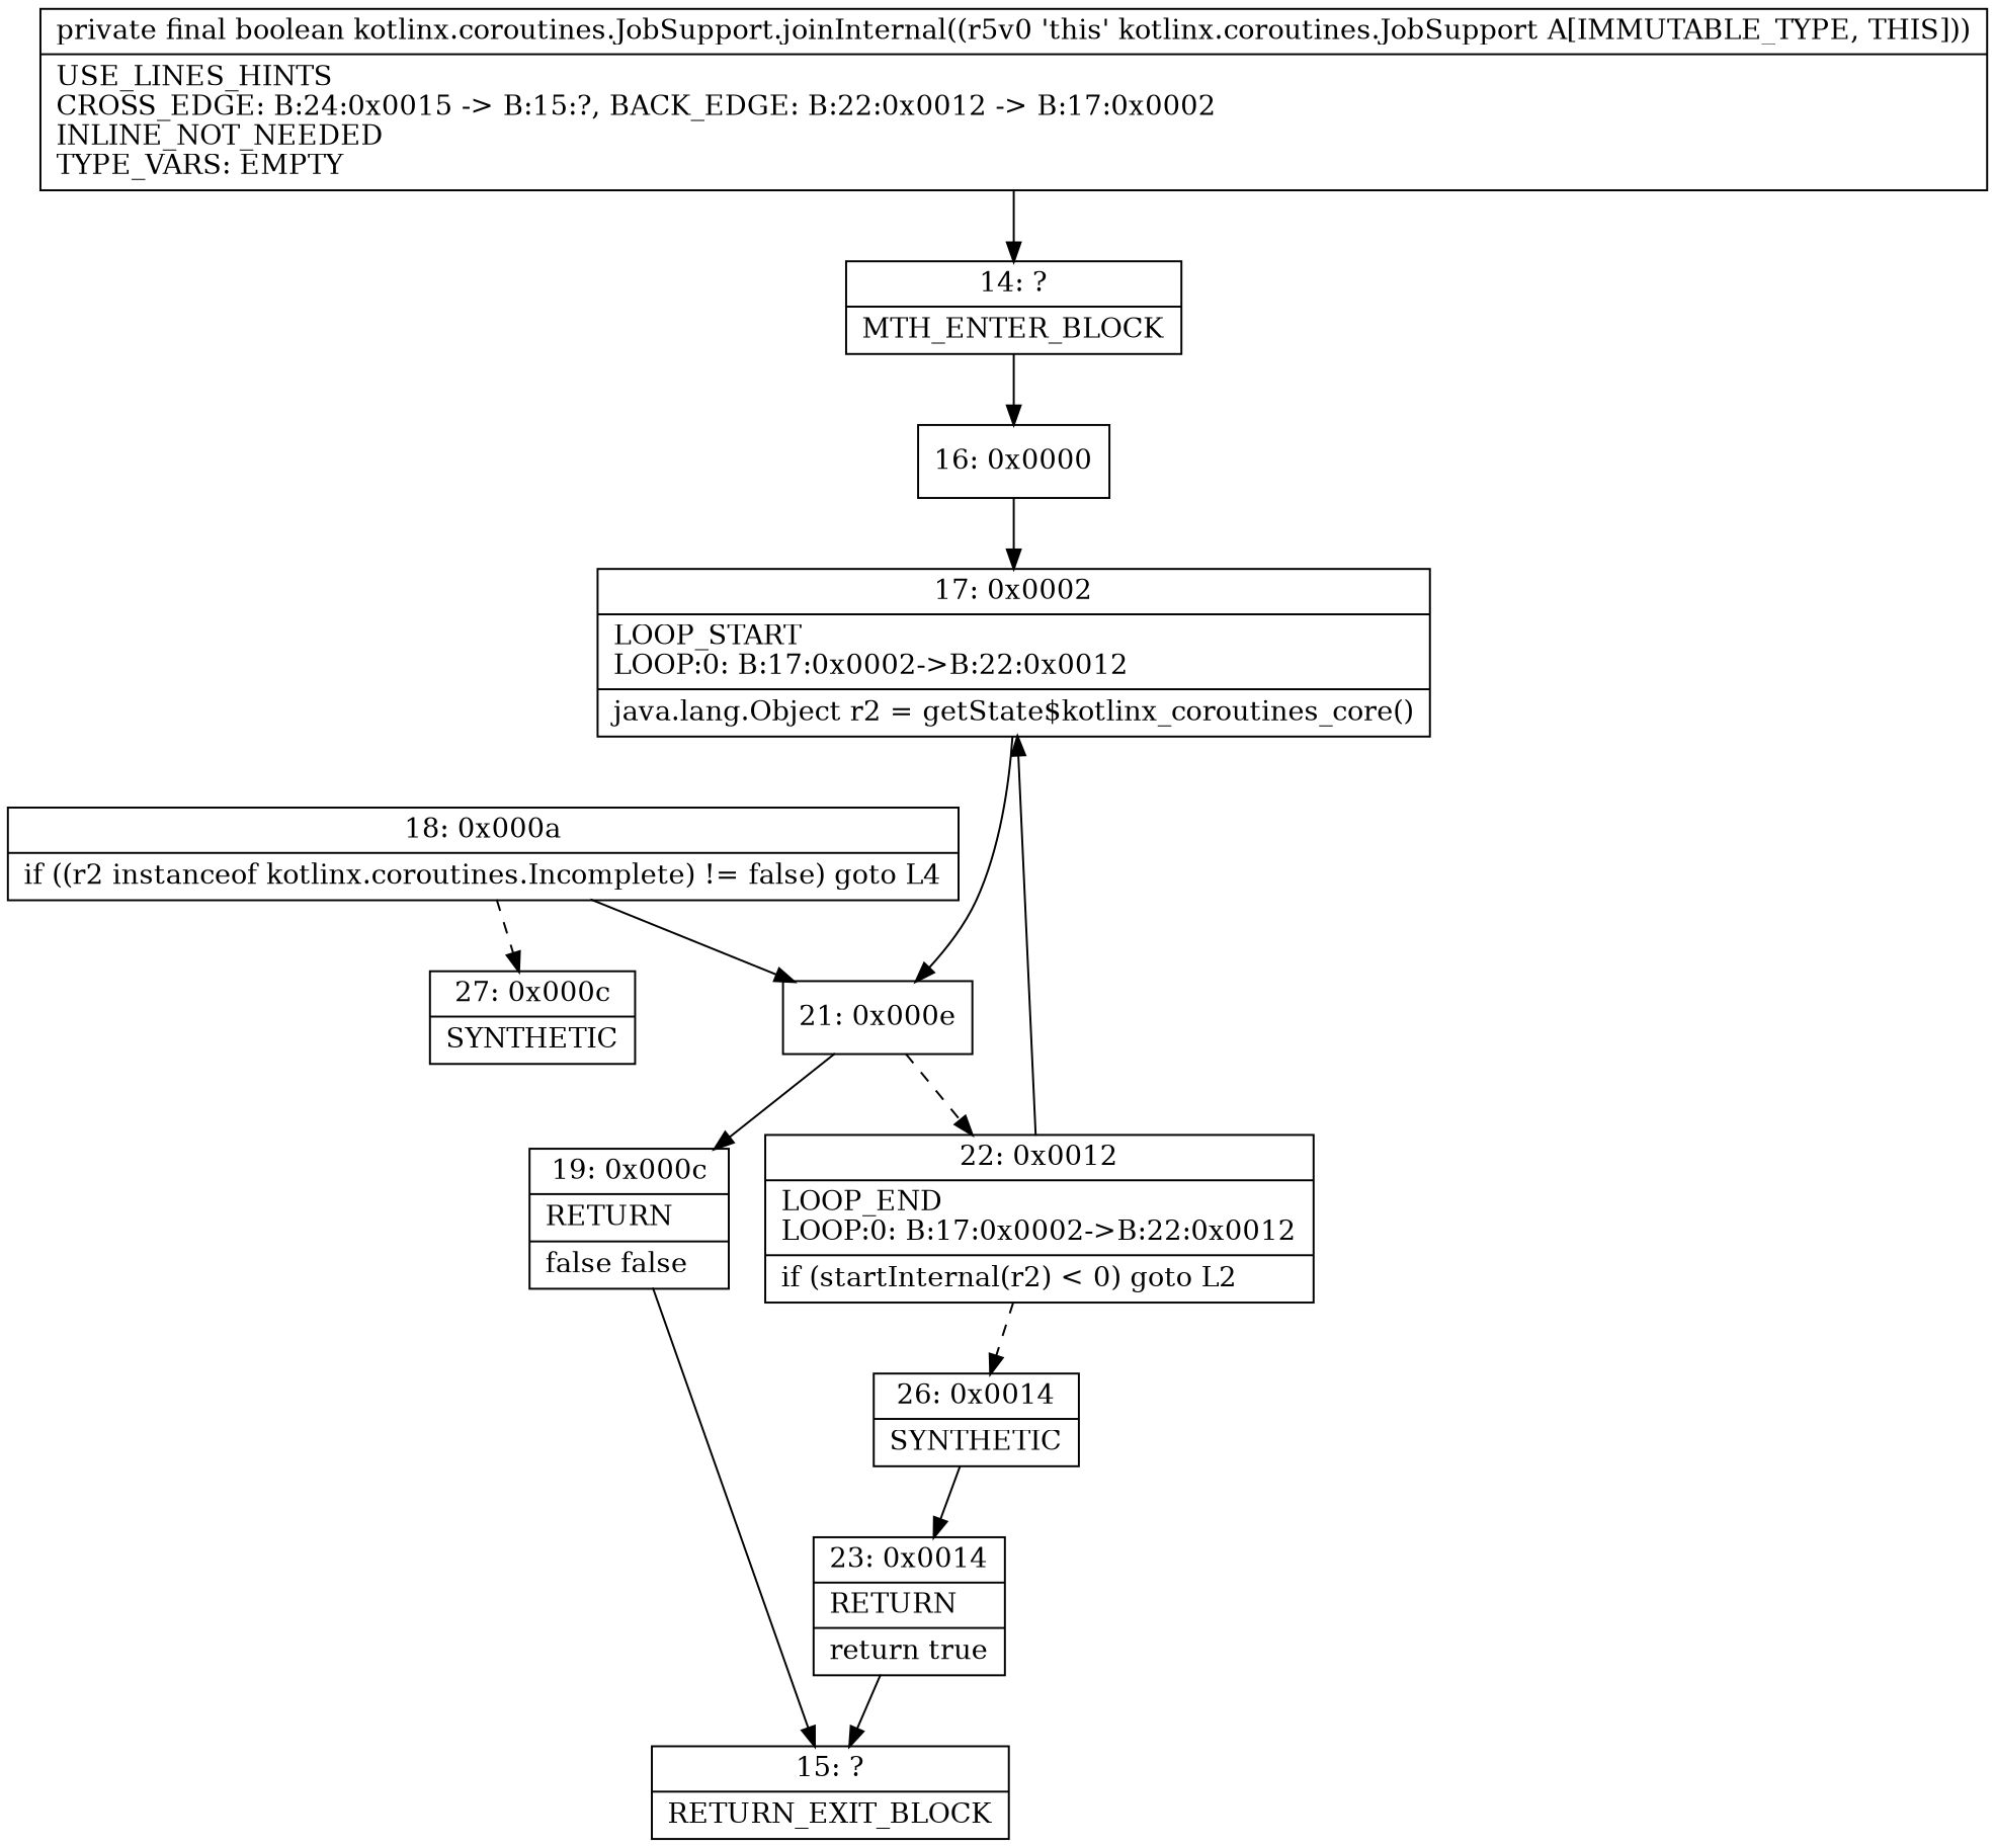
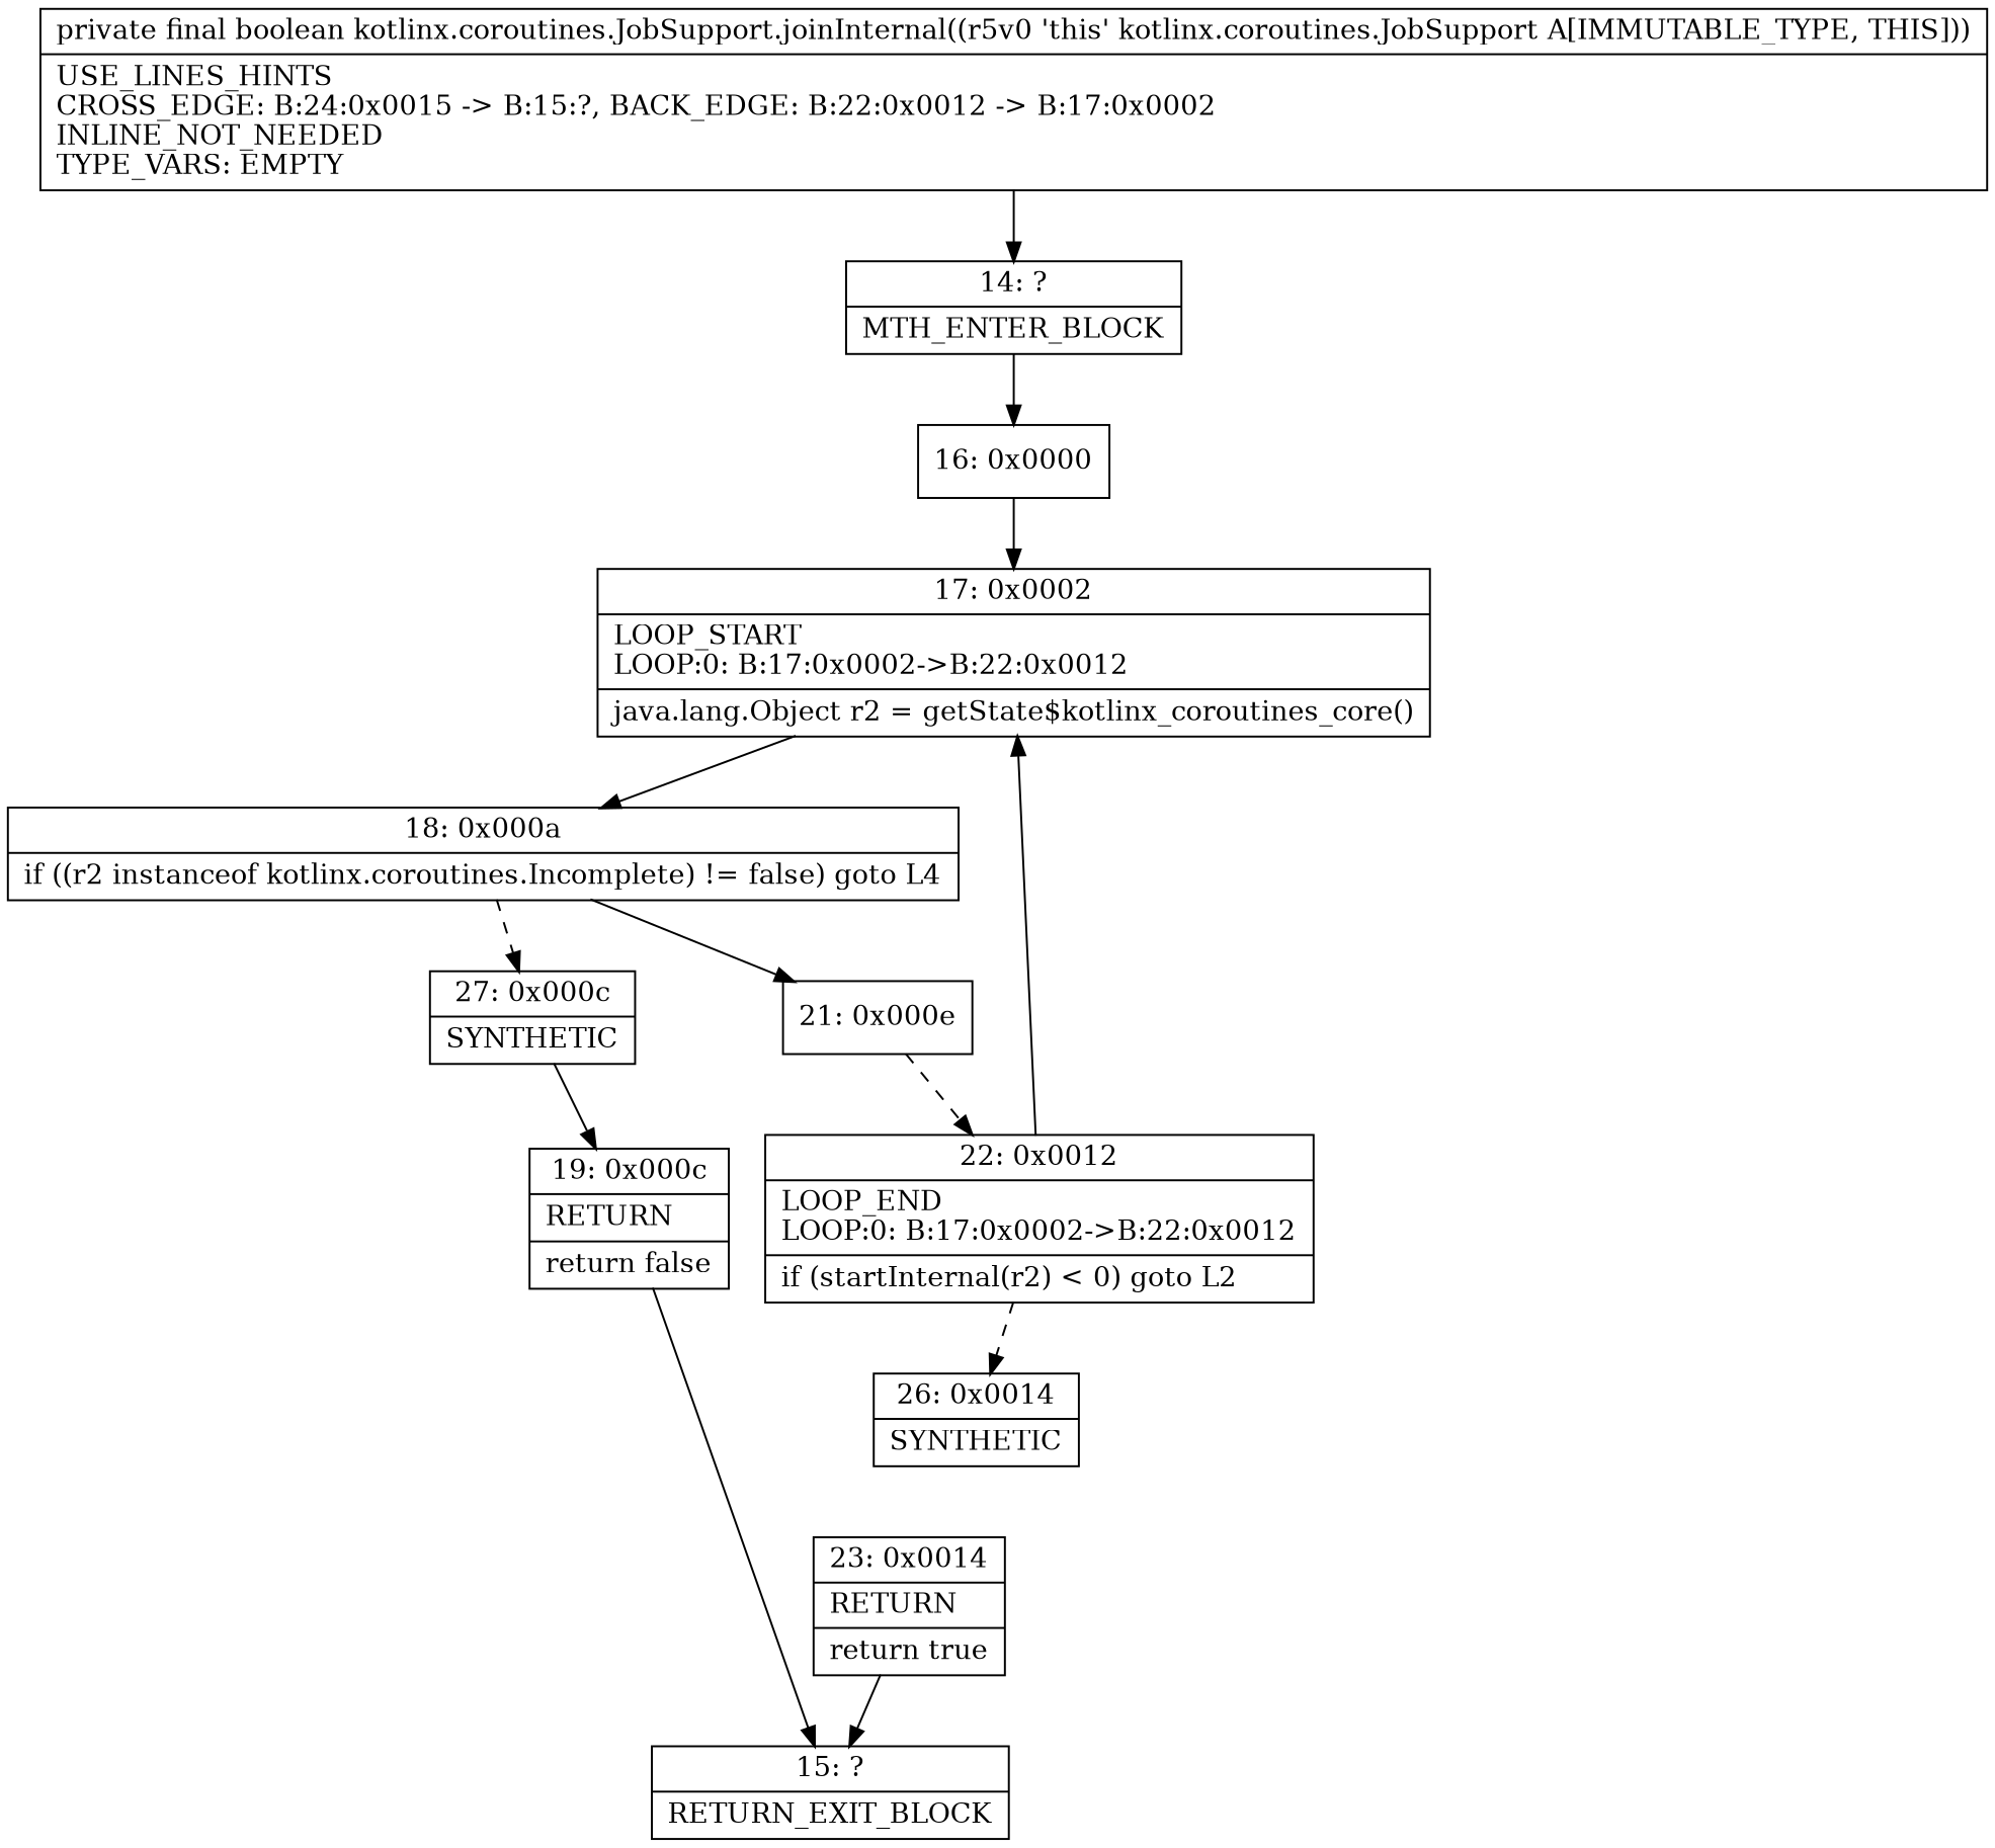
  digraph {
    node [shape=record]
    n1 [label="{14\:\ ?|MTH_ENTER_BLOCK\l}"]
    n2 [label="{16\:\ 0x0000}"]
    n3 [label="{17\:\ 0x0002|LOOP_START\lLOOP:0: B:17:0x0002\-\>B:22:0x0012\l|java.lang.Object r2 = getState$kotlinx_coroutines_core()\l}"]
    n4 [label="{18\:\ 0x000a|if ((r2 instanceof kotlinx.coroutines.Incomplete) != false) goto L4\l}"]
    n5 [label="{21\:\ 0x000e}"]
    n6 [label="{27\:\ 0x000c|SYNTHETIC\l}"]
    n7 [label="{22\:\ 0x0012|LOOP_END\lLOOP:0: B:17:0x0002\-\>B:22:0x0012\l|if (startInternal(r2) \< 0) goto L2\l}"]
-   n8 [label="{19\:\ 0x000c|RETURN\l|false false\l}"]
+   n8 [label="{19\:\ 0x000c|RETURN\l|return false\l}"]
    n9 [label="{26\:\ 0x0014|SYNTHETIC\l}"]
    n10 [label="{23\:\ 0x0014|RETURN\l|return true\l}"]
    n11 [label="{15\:\ ?|RETURN_EXIT_BLOCK\l}"]
    n12 [label="{private final boolean kotlinx.coroutines.JobSupport.joinInternal((r5v0 'this' kotlinx.coroutines.JobSupport A[IMMUTABLE_TYPE, THIS]))  | USE_LINES_HINTS\lCROSS_EDGE: B:24:0x0015 \-\> B:15:?, BACK_EDGE: B:22:0x0012 \-\> B:17:0x0002\lINLINE_NOT_NEEDED\lTYPE_VARS: EMPTY\l}"]
    n1 -> n2
    n2 -> n3
-   n3 -> n5
+   n3 -> n4
    n4 -> n5
    n4 -> n6 [style=dashed]
    n5 -> n7 [style=dashed]
-   n5 -> n8
+   n6 -> n8
    n7 -> n3
    n7 -> n9 [style=dashed]
    n8 -> n11
-   n9 -> n10
    n10 -> n11
    n12 -> n1
  }
